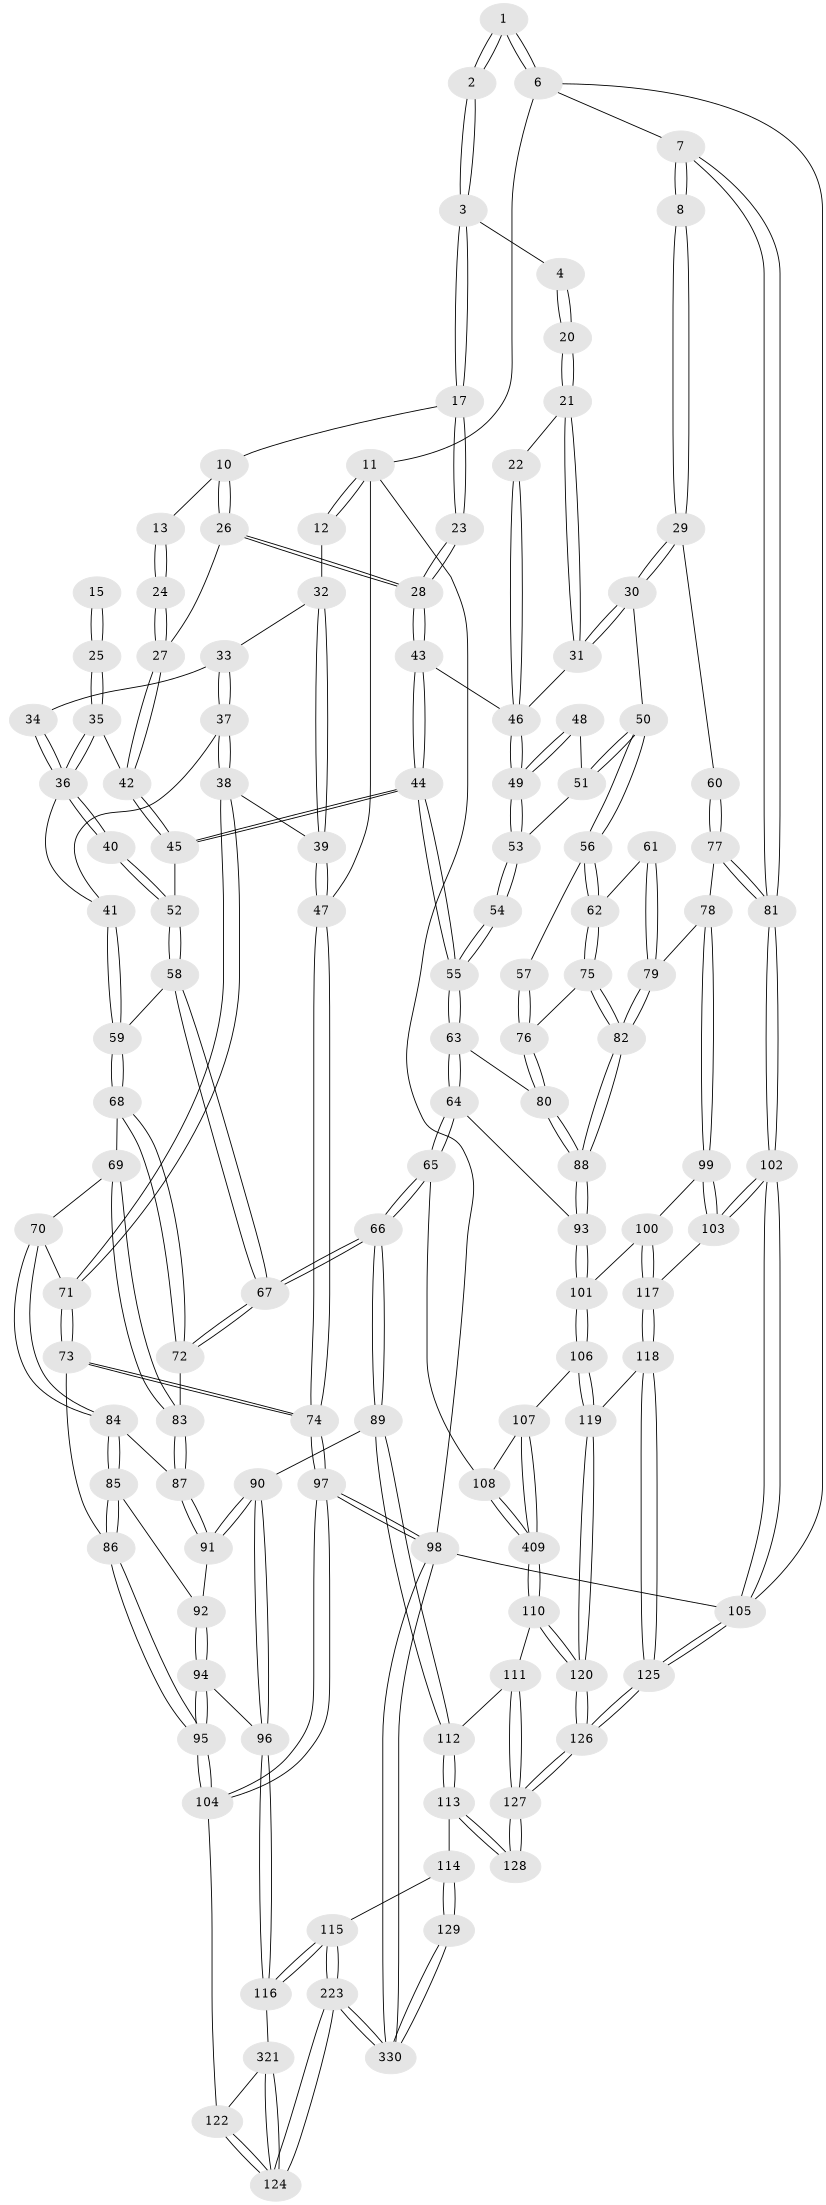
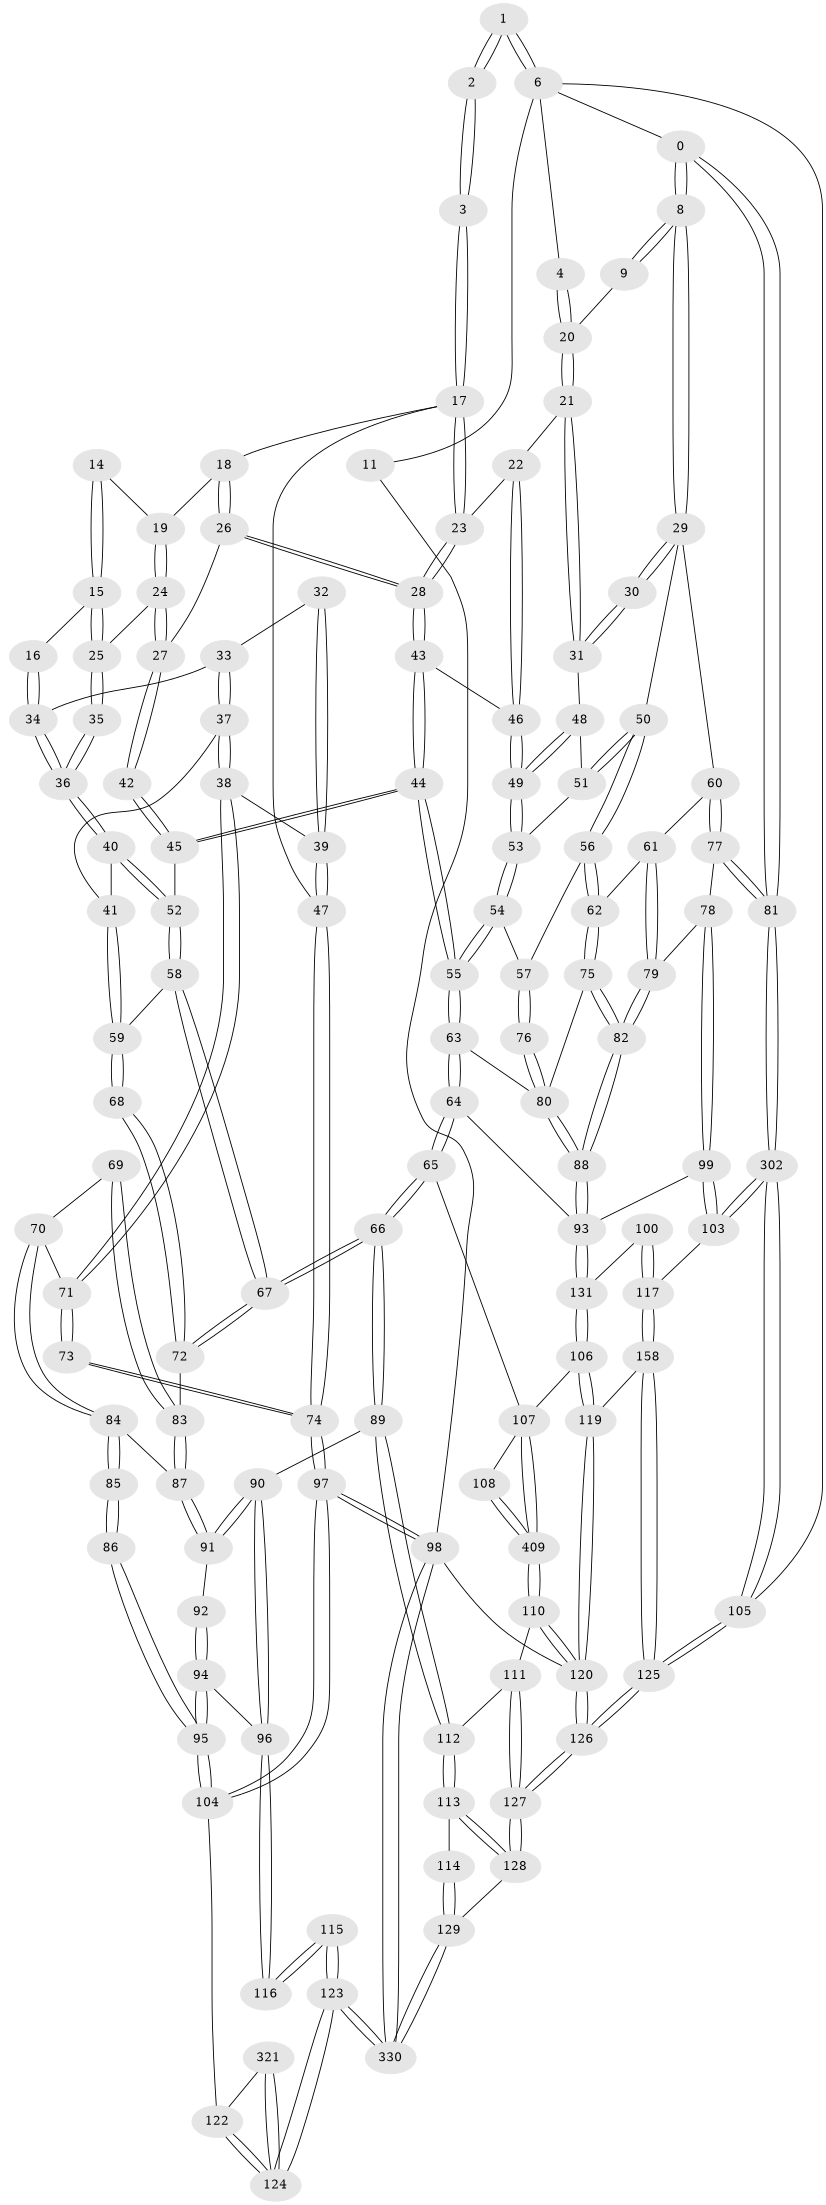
  graph {
    node [color=gray90 style=filled]
    1
    2
    6
    3
-   7
+   7 [label=0]
    11
    105
    4
    17
    20
-   18 [label=10]
+   18
    23
    21
+   9
    8
    81
-   12
    47
    98
    125
    29
-   102
+   102 [label=302]
    30
    60
+   14
    15
-   19 [label=13]
+   19
    32
    74
    n30 [label=330]
    33
    39
+   16
    34
    25
    24
    35
    36
    26
    28
    27
    22
    31
    46
    48
    49
    43
    42
    45
    44
    50
    61
    77
    51
    56
    37
    38
    41
    40
    52
    71
    59
    73
    58
    68
    55
    63
    53
    97
    54
    57
    62
    67
    76
    64
    80
    75
    72
    69
    79
    78
    82
    65
    93
    88
    66
    108
-   101
+   101 [label=131]
    89
    n90 [label=409]
    90
    112
    83
    70
    84
    87
    85
    86
    95
    104
    99
    100
    103
    91
    92
    94
    96
    113
    116
    106
    122
    n112 [label=321]
    117
-   118
+   118 [label=158]
    107
    119
    124
    126
    120
    110
    111
    127
    128
    114
    115
    129
-   123 [label=223]
+   123
    1 -- 2
    1 -- 2
    1 -- 6
    1 -- 6
    2 -- 3
    2 -- 3
    6 -- 7
    6 -- 11
    6 -- 105
-   3 -- 4
+   6 -- 4
    3 -- 17
    3 -- 17
    7 -- 8
    7 -- 8
    7 -- 81
    7 -- 81
-   11 -- 12
-   11 -- 12
-   11 -- 47
+   17 -- 47
    11 -- 98
    105 -- 125
    105 -- 125
    4 -- 20
    4 -- 20
    17 -- 18
    17 -- 23
    17 -- 23
    20 -- 21
    20 -- 21
    18 -- 19
    18 -- 26
    18 -- 26
    23 -- 28
    23 -- 28
    21 -- 22
    21 -- 31
    21 -- 31
+   9 -- 20
+   8 -- 9
+   8 -- 9
    8 -- 29
    8 -- 29
    81 -- 102
    81 -- 102
-   12 -- 32
    47 -- 74
    47 -- 74
-   98 -- 105
+   98 -- 120
    98 -- n30
    98 -- n30
    125 -- 126
    125 -- 126
    29 -- 30
    29 -- 30
    29 -- 60
    102 -- 105
    102 -- 105
    102 -- 103
    102 -- 103
    30 -- 31
    30 -- 31
-   30 -- 50
+   29 -- 50
+   60 -- 61
    60 -- 77
    60 -- 77
+   14 -- 15
+   14 -- 15
+   14 -- 19
+   15 -- 16
    15 -- 25
    15 -- 25
    19 -- 24
    19 -- 24
    32 -- 33
    32 -- 39
    32 -- 39
    74 -- 97
    74 -- 97
    33 -- 34
    33 -- 37
    33 -- 37
    39 -- 47
    39 -- 47
+   16 -- 34
+   16 -- 34
    34 -- 36
    34 -- 36
    25 -- 35
    25 -- 35
+   24 -- 25
    24 -- 27
    24 -- 27
    35 -- 36
    35 -- 36
-   35 -- 42
    36 -- 40
    36 -- 40
    26 -- 28
    26 -- 28
    26 -- 27
    28 -- 43
    28 -- 43
    27 -- 42
    27 -- 42
+   22 -- 23
    22 -- 46
    22 -- 46
-   31 -- 46
+   31 -- 48
    46 -- 49
    46 -- 49
    48 -- 49
    48 -- 49
    48 -- 51
    49 -- 53
    49 -- 53
    43 -- 46
    43 -- 44
    43 -- 44
    42 -- 45
    42 -- 45
    45 -- 52
    44 -- 45
    44 -- 45
    44 -- 55
    44 -- 55
    50 -- 51
    50 -- 51
    50 -- 56
    50 -- 56
    61 -- 62
    61 -- 79
    61 -- 79
    77 -- 81
    77 -- 81
    77 -- 78
    51 -- 53
    56 -- 57
    56 -- 62
    56 -- 62
    37 -- 38
    37 -- 38
    37 -- 41
    38 -- 39
    38 -- 71
    38 -- 71
    41 -- 59
    41 -- 59
-   36 -- 41
+   40 -- 41
    40 -- 52
    40 -- 52
    52 -- 58
    52 -- 58
    71 -- 73
    71 -- 73
    59 -- 68
    59 -- 68
    73 -- 74
    73 -- 74
-   73 -- 86
    58 -- 59
    58 -- 67
    58 -- 67
    68 -- 72
    68 -- 72
-   68 -- 69
    55 -- 63
    55 -- 63
    63 -- 64
    63 -- 64
    63 -- 80
    53 -- 54
    53 -- 54
    97 -- 98
    97 -- 98
    97 -- 104
    97 -- 104
    54 -- 55
    54 -- 55
+   54 -- 57
    57 -- 76
    57 -- 76
    62 -- 75
    62 -- 75
    67 -- 72
    67 -- 72
    76 -- 80
    76 -- 80
    64 -- 65
    64 -- 65
    64 -- 93
    80 -- 88
    80 -- 88
-   75 -- 76
+   75 -- 80
    75 -- 82
    75 -- 82
    72 -- 83
    69 -- 83
    69 -- 83
    69 -- 70
    79 -- 82
    79 -- 82
    78 -- 79
    78 -- 99
    78 -- 99
    82 -- 88
    82 -- 88
    65 -- 66
    65 -- 66
-   65 -- 108
+   65 -- 107
    93 -- 101
    93 -- 101
    88 -- 93
    88 -- 93
    66 -- 67
    66 -- 67
    66 -- 89
    66 -- 89
    108 -- n90
    108 -- n90
    101 -- 106
    101 -- 106
    89 -- 90
    89 -- 112
    89 -- 112
    n90 -- 110
    n90 -- 110
    90 -- 91
    90 -- 91
    90 -- 96
    90 -- 96
    112 -- 113
    112 -- 113
    83 -- 87
    83 -- 87
    70 -- 71
    70 -- 84
    70 -- 84
    84 -- 87
    84 -- 85
    84 -- 85
    87 -- 91
    87 -- 91
    85 -- 86
    85 -- 86
-   85 -- 92
    86 -- 95
    86 -- 95
    95 -- 104
    95 -- 104
    104 -- 122
-   99 -- 100
+   99 -- 93
    99 -- 103
    99 -- 103
    100 -- 101
    100 -- 117
    100 -- 117
    103 -- 117
    91 -- 92
    92 -- 94
    92 -- 94
    94 -- 95
    94 -- 95
    94 -- 96
    96 -- 116
    96 -- 116
    113 -- 128
    113 -- 128
    113 -- 114
-   116 -- n112
    106 -- 107
    106 -- 119
    106 -- 119
    122 -- 124
    122 -- 124
    n112 -- 122
    n112 -- 124
    n112 -- 124
    117 -- 118
    117 -- 118
    118 -- 125
    118 -- 125
    118 -- 119
    107 -- 108
    107 -- n90
    107 -- n90
    119 -- 120
    119 -- 120
    126 -- 127
    126 -- 127
    120 -- 126
    120 -- 126
    110 -- 120
    110 -- 120
    110 -- 111
    111 -- 112
    111 -- 127
    111 -- 127
    127 -- 128
    127 -- 128
-   114 -- 115
+   128 -- 129
    114 -- 129
    114 -- 129
    115 -- 116
    115 -- 116
    115 -- 123
    115 -- 123
    129 -- n30
    129 -- n30
    123 -- n30
    123 -- n30
    123 -- 124
    123 -- 124
  }
